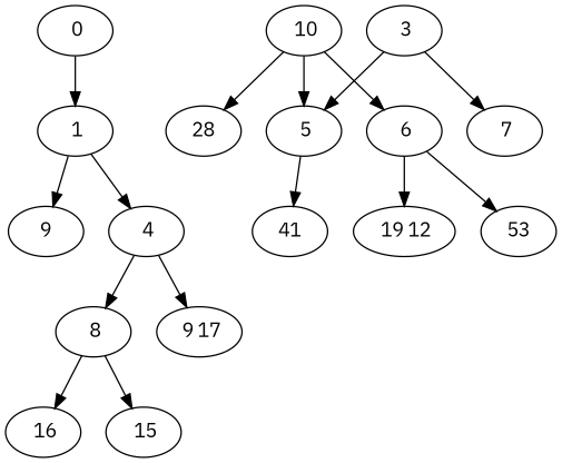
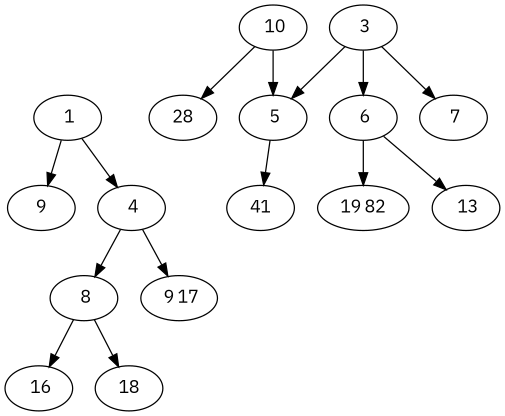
  digraph {
    fontname="IBM Plex Sans"
    node [fontname="IBM Plex Sans"]
    edge [fontname="IBM Plex Sans"]
-   " 0"
    " 1"
    n3 [label=9]
    " 4"
    " 3"
    " 5"
    " 6"
    " 7"
    " 8"
    " 9 17"
    n11 [label=41]
-   " 13" [label=53]
-   " 19 12"
+   " 13"
+   " 19 12" [label="19 82"]
    " 16"
-   " 15"
+   " 15" [label=18]
    " 10"
    n17 [label=28]
-   " 0" -> " 1"
    " 1" -> n3
    " 1" -> " 4"
    " 4" -> " 8"
    " 4" -> " 9 17"
    " 3" -> " 5"
-   " 10" -> " 6"
+   " 3" -> " 6"
    " 3" -> " 7"
    " 5" -> n11
    " 6" -> " 13"
    " 6" -> " 19 12"
    " 8" -> " 16"
    " 8" -> " 15"
    " 10" -> " 5"
    " 10" -> n17
  }
